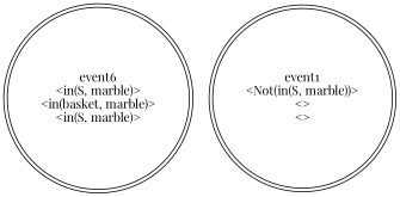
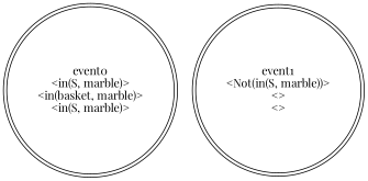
  digraph {
    fontname="Playfair Display"
    node [shape=doublecircle fontname="Playfair Display"]
-   n1 [label="event6\n<in(S, marble)>\n<in(basket, marble)>\n<in(S, marble)>"]
+   n1 [label="event0\n<in(S, marble)>\n<in(basket, marble)>\n<in(S, marble)>"]
    n2 [label="event1\n<Not(in(S, marble))>\n<>\n<>"]
  }
